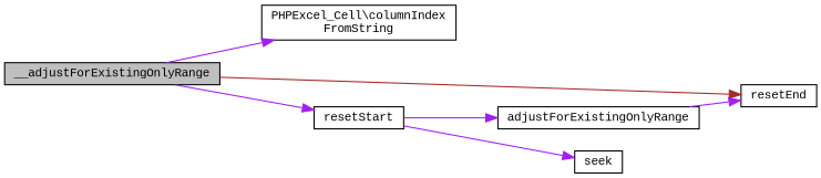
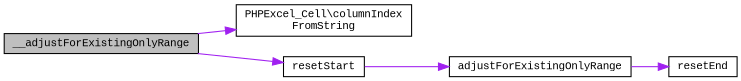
  digraph {
    fontname="Liberation Mono"
    rankdir=LR
    node [color=black fillcolor=white fontname="Liberation Mono" fontsize=10 shape=record style=filled]
    edge [color=purple fontname="Liberation Mono" fontsize=10 labelfontname=Helvetica labelfontsize=10 style=solid]
    n1 [fillcolor=grey75 fontcolor=black height=0.2 label=__adjustForExistingOnlyRange width=0.4]
    n2 [height=0.2 label="PHPExcel_Cell\\columnIndex\lFromString" width=0.4]
    n3 [height=0.2 label=resetEnd width=0.4]
    n4 [height=0.2 label=resetStart width=0.4]
    n5 [height=0.2 label=adjustForExistingOnlyRange width=0.4]
-   n6 [height=0.2 label=seek width=0.4]
    n1 -> n2
-   n1 -> n3 [color=brown]
    n1 -> n4
    n4 -> n5
-   n4 -> n6
    n5 -> n3
  }
